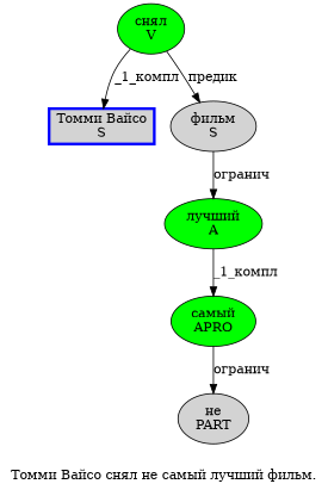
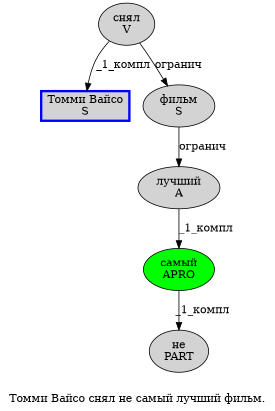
  digraph {
    label="Томми Вайсо снял не самый лучший фильм."
    node [fillcolor=lightgray penwidth=1 shape=ellipse style=filled]
    n1 [color=blue label="Томми Вайсо\nS" penwidth=3 shape=box]
-   n2 [fillcolor=green label="снял\nV"]
+   n2 [label="снял\nV"]
    n3 [label="фильм\nS"]
-   n4 [fillcolor=green label="лучший\nA"]
+   n4 [label="лучший\nA"]
    n5 [label="не\nPART"]
    n6 [fillcolor=green label="самый\nAPRO"]
    n2 -> n1 [label="_1_компл"]
-   n2 -> n3 [label="предик"]
+   n2 -> n3 [label="огранич"]
    n3 -> n4 [label="огранич"]
    n4 -> n6 [label="_1_компл"]
-   n6 -> n5 [label="огранич"]
+   n6 -> n5 [label="_1_компл"]
  }
